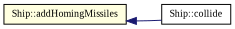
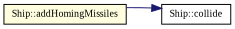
  digraph {
    rankdir=LR
    fontname="Liberation Serif"
    node [color=black fontname="Liberation Serif" fontsize=10 shape=record style=filled]
    n1 [fillcolor=lightyellow fontcolor=black height=0.2 label="Ship::addHomingMissiles" width=0.4]
    n2 [fillcolor=white height=0.2 label="Ship::collide" width=0.4]
-   n1 -> n2 [color=midnightblue dir=back fontname="Liberation Serif" fontsize=10 labelfontname=Helvetica labelfontsize=10 style=solid]
+   n2 -> n1 [color=midnightblue dir=back fontname="Liberation Serif" fontsize=10 labelfontname=Helvetica labelfontsize=10 style=solid]
  }
